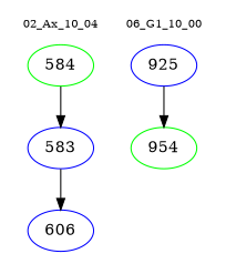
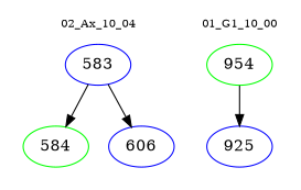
  digraph {
    node [color=blue]
    edge [color=black]
    n1 [label=583]
    n2 [color=green label=584]
    n3 [label=606]
    n4 [label=925]
    n5 [color=green label=954]
    subgraph cluster_1 {
      color=white
      fontsize=10
      label="02_Ax_10_04"
      n1
      n2
      n3
    }
    subgraph cluster_2 {
      color=white
      fontsize=10
-     label="06_G1_10_00"
+     label="01_G1_10_00"
      n4
      n5
    }
-   n2 -> n1
+   n1 -> n2
    n1 -> n3
-   n4 -> n5
+   n5 -> n4
  }
